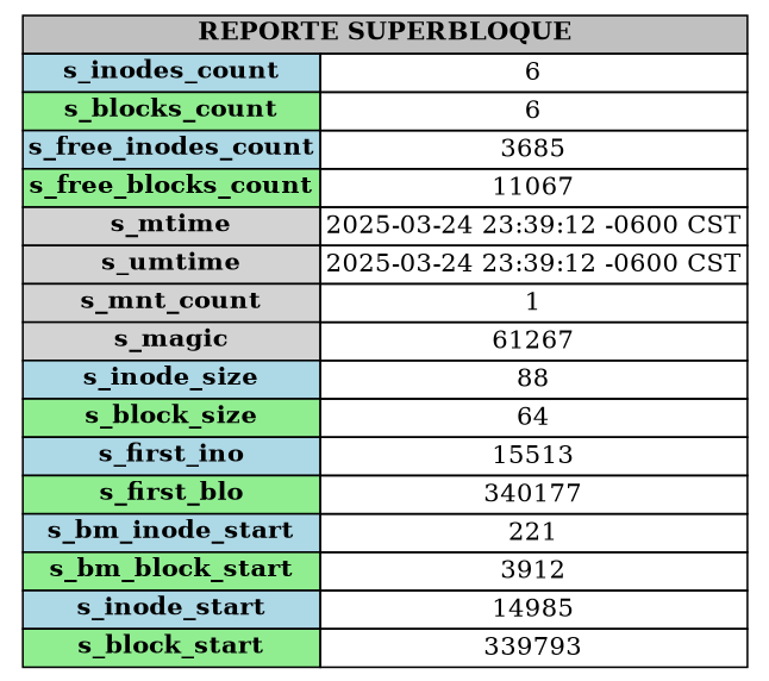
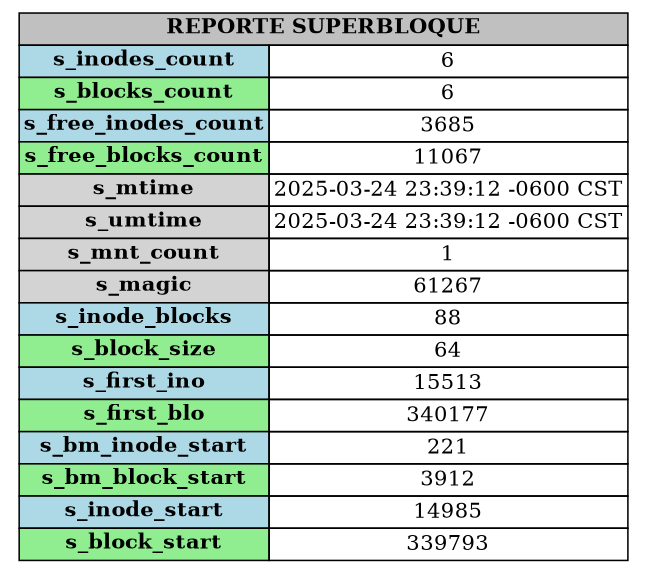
  digraph {
-   n1 [label=< 		<table border="0" cellborder="1" cellspacing="0"> 			<tr><td colspan="2" bgcolor="gray"><b> REPORTE SUPERBLOQUE </b></td></tr> 			<tr><td bgcolor="lightblue"><b>s_inodes_count</b></td><td>6</td></tr> 			<tr><td bgcolor="lightgreen"><b>s_blocks_count</b></td><td>6</td></tr> 			<tr><td bgcolor="lightblue"><b>s_free_inodes_count</b></td><td>3685</td></tr> 			<tr><td bgcolor="lightgreen"><b>s_free_blocks_count</b></td><td>11067</td></tr> 			<tr><td bgcolor="lightgray"><b>s_mtime</b></td><td>2025-03-24 23:39:12 -0600 CST</td></tr> 			<tr><td bgcolor="lightgray"><b>s_umtime</b></td><td>2025-03-24 23:39:12 -0600 CST</td></tr> 			<tr><td bgcolor="lightgray"><b>s_mnt_count</b></td><td>1</td></tr> 			<tr><td bgcolor="lightgray"><b>s_magic</b></td><td>61267</td></tr> 			<tr><td bgcolor="lightblue"><b>s_inode_size</b></td><td>88</td></tr> 			<tr><td bgcolor="lightgreen"><b>s_block_size</b></td><td>64</td></tr> 			<tr><td bgcolor="lightblue"><b>s_first_ino</b></td><td>15513</td></tr> 			<tr><td bgcolor="lightgreen"><b>s_first_blo</b></td><td>340177</td></tr> 			<tr><td bgcolor="lightblue"><b>s_bm_inode_start</b></td><td>221</td></tr> 			<tr><td bgcolor="lightgreen"><b>s_bm_block_start</b></td><td>3912</td></tr> 			<tr><td bgcolor="lightblue"><b>s_inode_start</b></td><td>14985</td></tr> 			<tr><td bgcolor="lightgreen"><b>s_block_start</b></td><td>339793</td></tr> 		</table>> shape=plaintext]
+   n1 [label=< 		<table border="0" cellborder="1" cellspacing="0"> 			<tr><td colspan="2" bgcolor="gray"><b> REPORTE SUPERBLOQUE </b></td></tr> 			<tr><td bgcolor="lightblue"><b>s_inodes_count</b></td><td>6</td></tr> 			<tr><td bgcolor="lightgreen"><b>s_blocks_count</b></td><td>6</td></tr> 			<tr><td bgcolor="lightblue"><b>s_free_inodes_count</b></td><td>3685</td></tr> 			<tr><td bgcolor="lightgreen"><b>s_free_blocks_count</b></td><td>11067</td></tr> 			<tr><td bgcolor="lightgray"><b>s_mtime</b></td><td>2025-03-24 23:39:12 -0600 CST</td></tr> 			<tr><td bgcolor="lightgray"><b>s_umtime</b></td><td>2025-03-24 23:39:12 -0600 CST</td></tr> 			<tr><td bgcolor="lightgray"><b>s_mnt_count</b></td><td>1</td></tr> 			<tr><td bgcolor="lightgray"><b>s_magic</b></td><td>61267</td></tr> 			<tr><td bgcolor="lightblue"><b>s_inode_blocks</b></td><td>88</td></tr> 			<tr><td bgcolor="lightgreen"><b>s_block_size</b></td><td>64</td></tr> 			<tr><td bgcolor="lightblue"><b>s_first_ino</b></td><td>15513</td></tr> 			<tr><td bgcolor="lightgreen"><b>s_first_blo</b></td><td>340177</td></tr> 			<tr><td bgcolor="lightblue"><b>s_bm_inode_start</b></td><td>221</td></tr> 			<tr><td bgcolor="lightgreen"><b>s_bm_block_start</b></td><td>3912</td></tr> 			<tr><td bgcolor="lightblue"><b>s_inode_start</b></td><td>14985</td></tr> 			<tr><td bgcolor="lightgreen"><b>s_block_start</b></td><td>339793</td></tr> 		</table>> shape=plaintext]
  }
